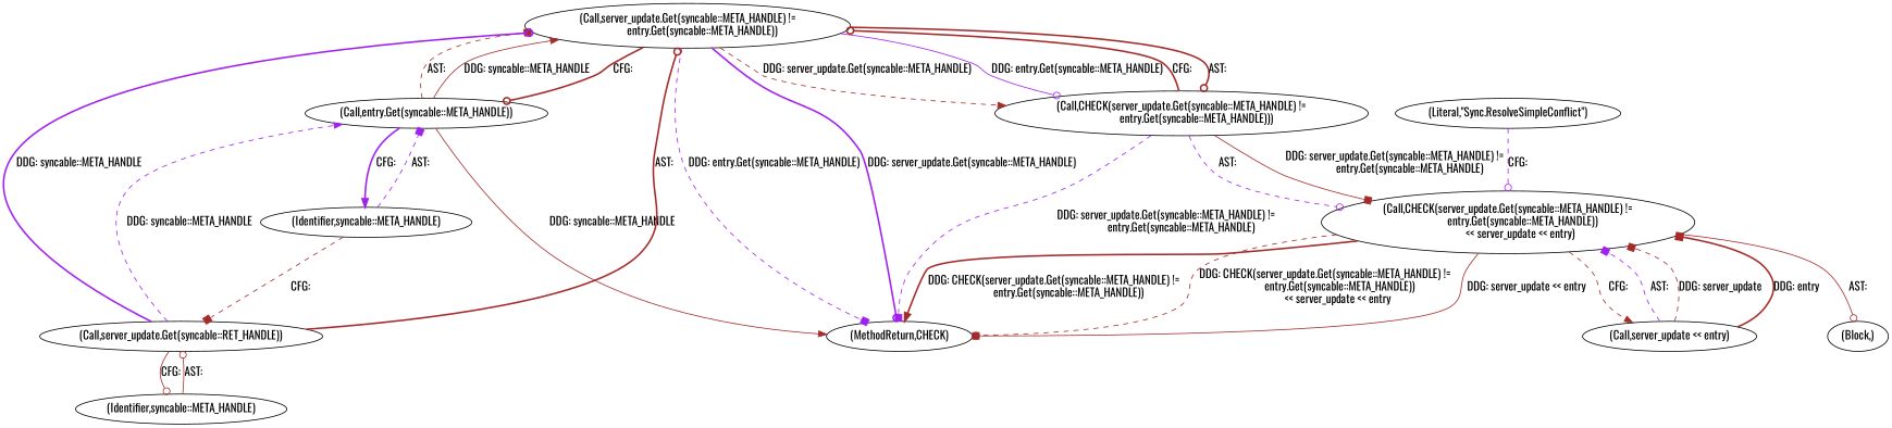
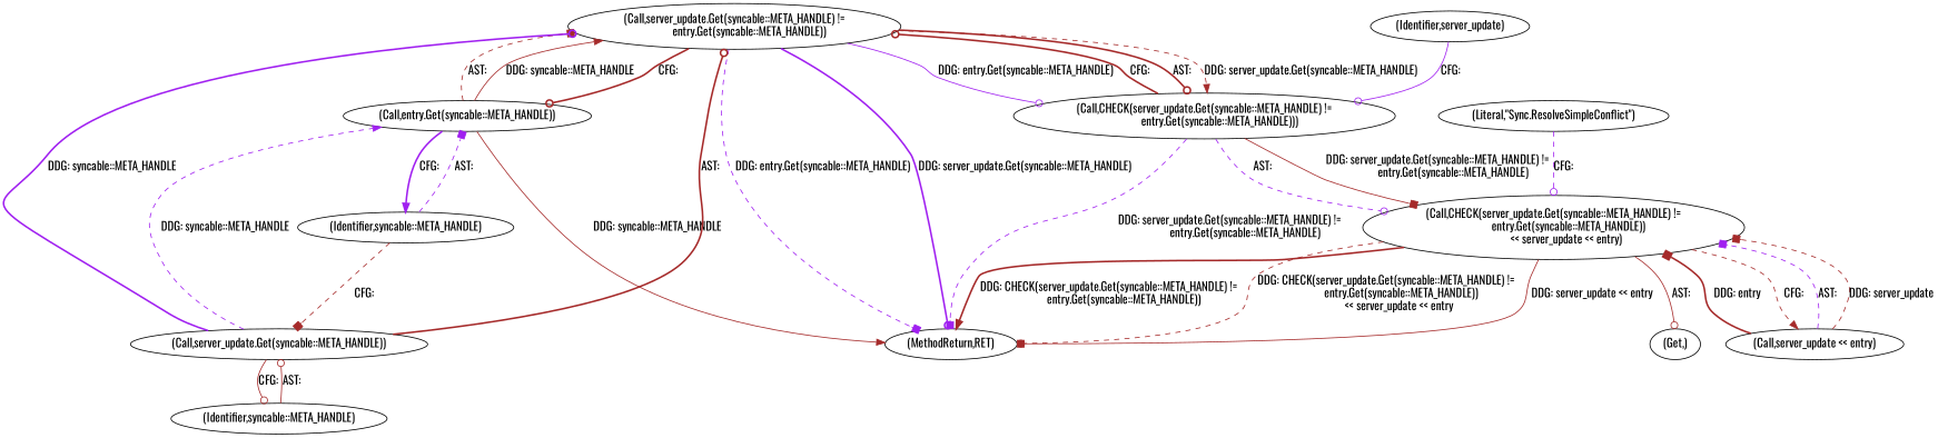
  digraph {
    fontname=Oswald
    node [fontname=Oswald]
    edge [arrowhead=odot color=brown fontname=Oswald style=dashed]
    n1 [label="(Call,server_update.Get(syncable::META_HANDLE) !=\n            entry.Get(syncable::META_HANDLE))"]
    n2 [label="(Call,entry.Get(syncable::META_HANDLE))"]
    n3 [label="(Call,CHECK(server_update.Get(syncable::META_HANDLE) !=\n            entry.Get(syncable::META_HANDLE)))"]
-   n4 [label="(MethodReturn,CHECK)"]
+   n4 [label="(MethodReturn,RET)"]
    n5 [label="(Identifier,syncable::META_HANDLE)"]
    n6 [label="(Call,CHECK(server_update.Get(syncable::META_HANDLE) !=\n            entry.Get(syncable::META_HANDLE))\n          << server_update << entry)"]
-   n7 [label="(Call,server_update.Get(syncable::RET_HANDLE))"]
+   n7 [label="(Call,server_update.Get(syncable::META_HANDLE))"]
    n8 [label="(Identifier,syncable::META_HANDLE)"]
    n9 [label="(Call,server_update << entry)"]
-   n10 [label="(Block,)"]
+   n10 [label="(Get,)"]
+   n11 [label="(Identifier,server_update)"]
    n12 [label="(Literal,\"Sync.ResolveSimpleConflict\")"]
    n1 -> n2 [label="CFG: " style=bold]
    n1 -> n3 [label="AST: " style=bold]
    n1 -> n3 [arrowhead=normal label="DDG: server_update.Get(syncable::META_HANDLE)"]
    n1 -> n3 [color=purple label="DDG: entry.Get(syncable::META_HANDLE)" style=solid]
    n1 -> n4 [arrowhead=box color=purple label="DDG: entry.Get(syncable::META_HANDLE)"]
    n1 -> n4 [color=purple label="DDG: server_update.Get(syncable::META_HANDLE)" style=bold]
    n2 -> n1 [arrowhead=box label="AST: "]
    n2 -> n1 [arrowhead=normal label="DDG: syncable::META_HANDLE" style=solid]
    n2 -> n4 [arrowhead=normal label="DDG: syncable::META_HANDLE" style=solid]
    n2 -> n5 [arrowhead=normal color=purple label="CFG: " style=bold]
    n3 -> n1 [label="CFG: " style=bold]
    n3 -> n4 [arrowhead=box color=purple label="DDG: server_update.Get(syncable::META_HANDLE) !=\n            entry.Get(syncable::META_HANDLE)"]
    n3 -> n6 [color=purple label="AST: "]
    n3 -> n6 [arrowhead=box label="DDG: server_update.Get(syncable::META_HANDLE) !=\n            entry.Get(syncable::META_HANDLE)" style=solid]
    n5 -> n2 [arrowhead=box color=purple label="AST: "]
    n5 -> n7 [arrowhead=box label="CFG: "]
    n6 -> n4 [arrowhead=normal label="DDG: CHECK(server_update.Get(syncable::META_HANDLE) !=\n            entry.Get(syncable::META_HANDLE))" style=bold]
    n6 -> n4 [label="DDG: CHECK(server_update.Get(syncable::META_HANDLE) !=\n            entry.Get(syncable::META_HANDLE))\n          << server_update << entry"]
    n6 -> n4 [arrowhead=box label="DDG: server_update << entry" style=solid]
    n6 -> n9 [arrowhead=normal label="CFG: "]
    n6 -> n10 [label="AST: " style=solid]
    n7 -> n1 [label="AST: " style=bold]
    n7 -> n1 [color=purple label="DDG: syncable::META_HANDLE" style=bold]
    n7 -> n2 [arrowhead=normal color=purple label="DDG: syncable::META_HANDLE"]
    n7 -> n8 [label="CFG: " style=solid]
    n8 -> n7 [label="AST: " style=solid]
    n9 -> n6 [arrowhead=box color=purple label="AST: "]
    n9 -> n6 [arrowhead=box label="DDG: server_update"]
    n9 -> n6 [arrowhead=box label="DDG: entry" style=bold]
+   n11 -> n3 [color=purple label="CFG: " style=solid]
    n12 -> n6 [color=purple label="CFG: "]
  }
